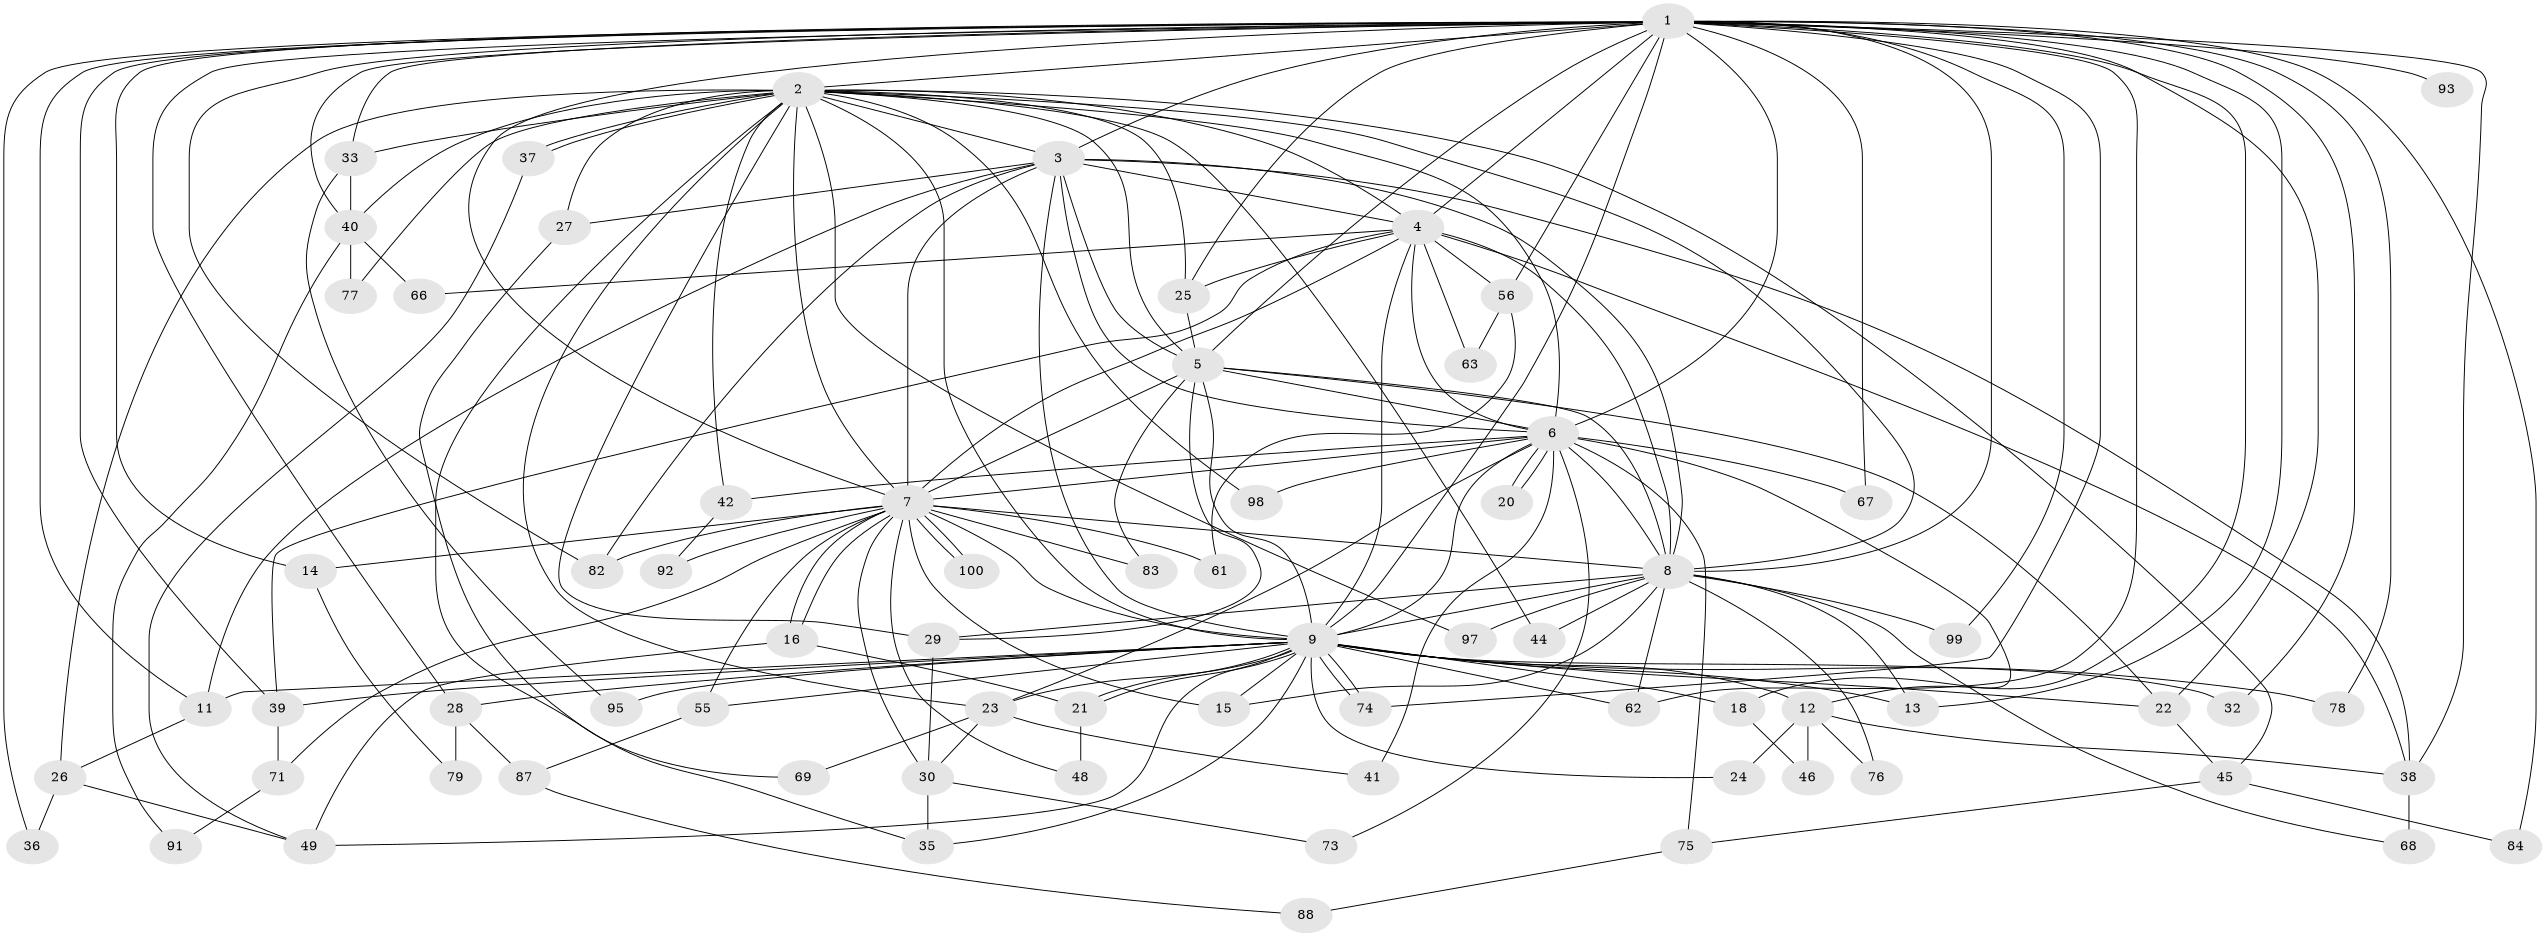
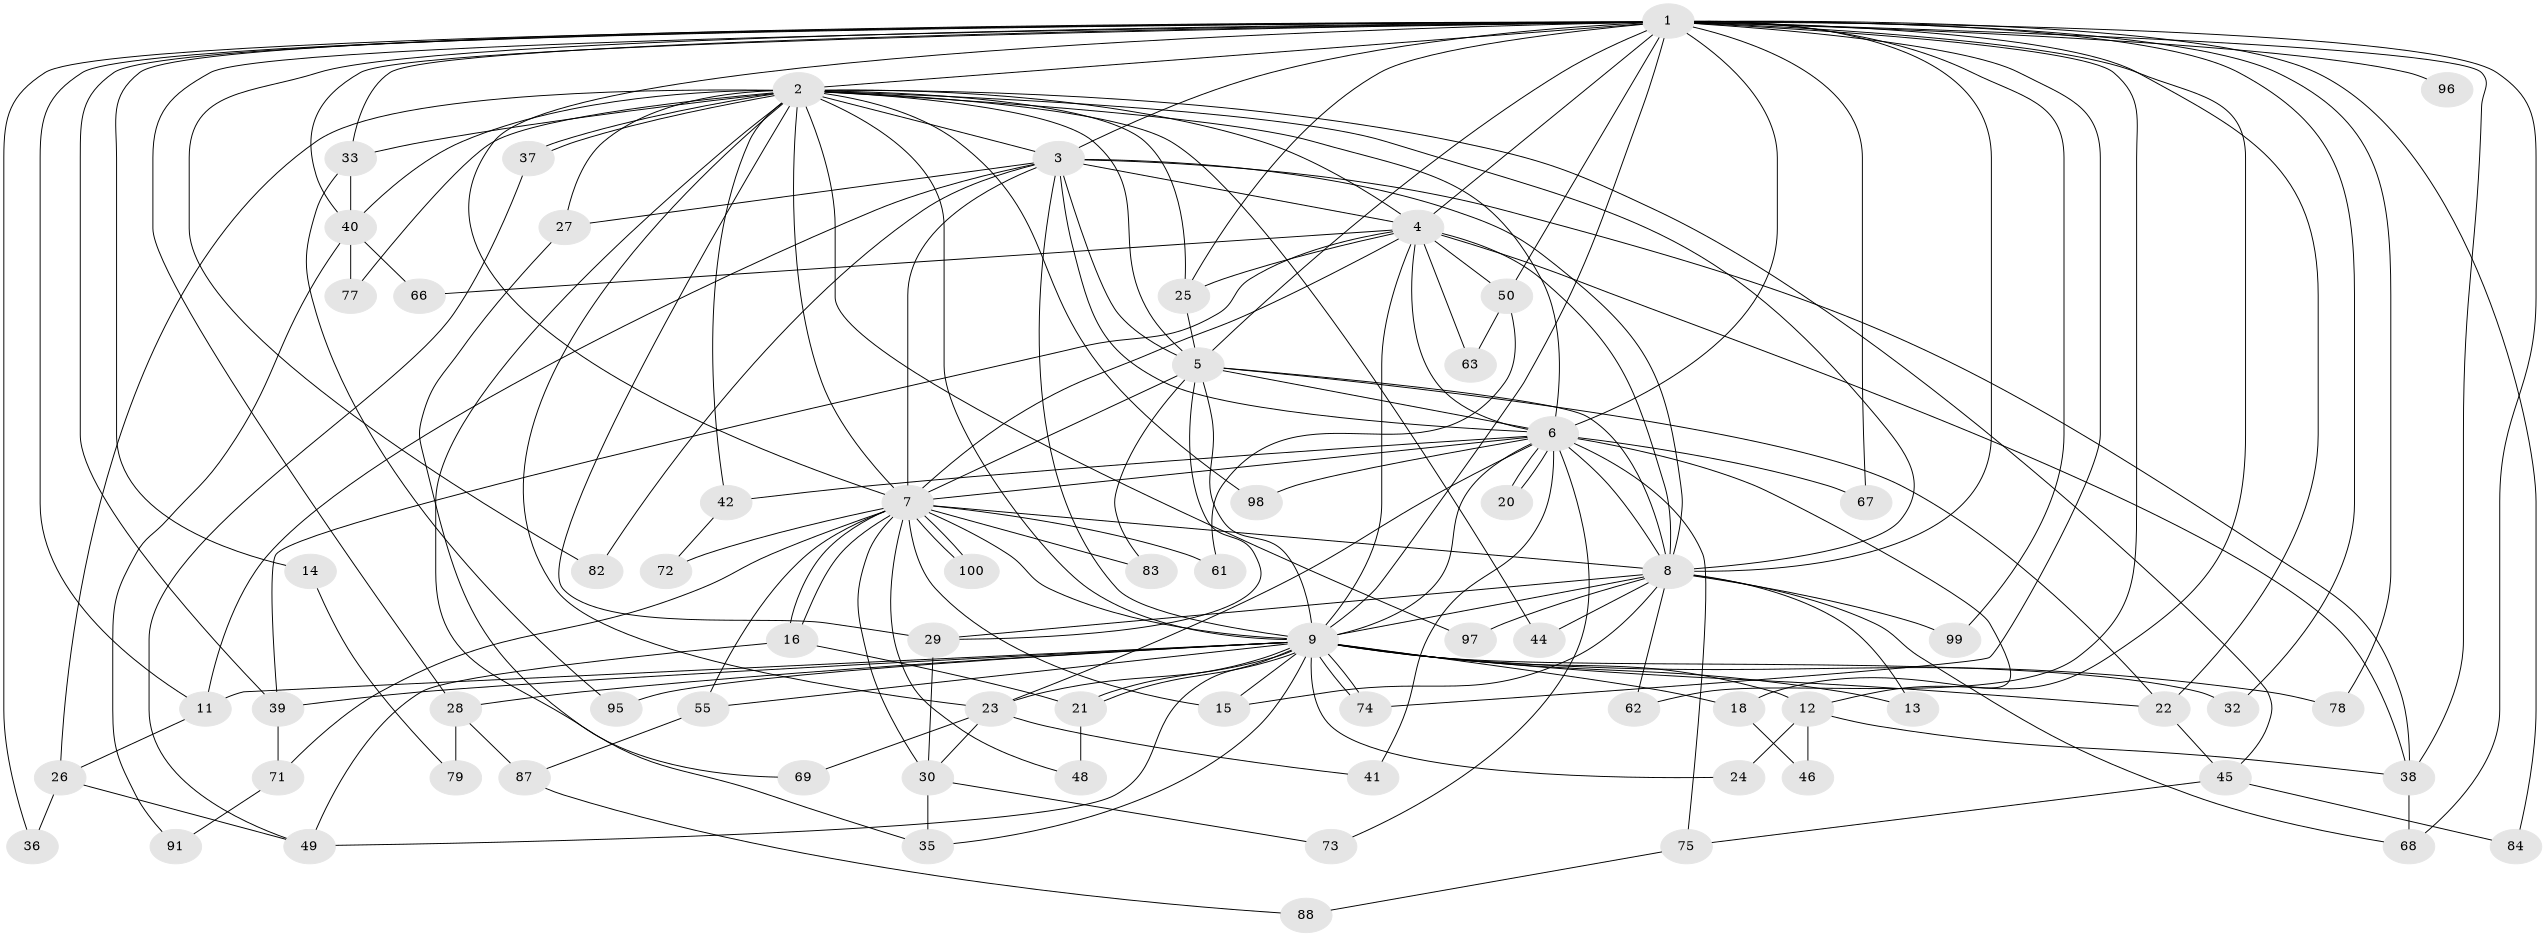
  graph {
    node [color=gray90 style=filled]
    1 [super="+10"]
    2 [super="+34"]
    3 [super="+53"]
    4 [super="+52"]
    5 [super="+54"]
    6 [super="+59"]
    7 [super="+60"]
    8 [super="+64"]
    9 [super="+80"]
    11 [super="+19"]
    12 [super="+81"]
    14
    22 [super="+51"]
    25 [super="+50"]
    28
    32
    33
    36
    38 [super="+94"]
    39
    40 [super="+43"]
-   56 [super="+72"]
+   56 [super="+72" label=50]
    62 [super="+85"]
    67
    68 [super="+96"]
    74 [super="+89"]
    78
    82 [super="+90"]
    84
-   93
+   93 [label=96]
    99
    23 [super="+31"]
    26 [super="+57"]
    27
    29 [super="+58"]
    35
    37 [super="+65"]
    42
    44
    45
    77
    97
    98
    63
    66
    83
    18
    20
    41
    73
    75
    15 [super="+17"]
    16
    30 [super="+47"]
    48
    55
    61
    71
-   92
+   92 [label=72]
    100
    13
-   76
    21 [super="+70"]
    24
    49 [super="+86"]
    95
    46
    79
    87
    91
    69
    88
    1 -- 2 [weight=2]
    1 -- 3 [weight=2]
    1 -- 4 [weight=2]
    1 -- 5 [weight=2]
    1 -- 6 [weight=2]
    1 -- 7 [weight=2]
    1 -- 8 [weight=2]
    1 -- 9 [weight=2]
    1 -- 11
    1 -- 12
    1 -- 14
    1 -- 22
    1 -- 25
    1 -- 28
    1 -- 32
    1 -- 33
    1 -- 36
    1 -- 38
    1 -- 39
    1 -- 40
    1 -- 56
    1 -- 62
    1 -- 67
-   1 -- 13
+   1 -- 68
    1 -- 74
    1 -- 78
    1 -- 82
    1 -- 84
    1 -- 93
    1 -- 99
    2 -- 3
    2 -- 4
    2 -- 5
    2 -- 6
    2 -- 7
    2 -- 8
    2 -- 9 [weight=2]
    2 -- 25
    2 -- 33
    2 -- 40
    2 -- 23
    2 -- 26 [weight=2]
    2 -- 27
    2 -- 29
    2 -- 35
    2 -- 37 [weight=2]
    2 -- 37
    2 -- 42
    2 -- 44
    2 -- 45
    2 -- 77
    2 -- 97
    2 -- 98
    3 -- 4
    3 -- 5 [weight=2]
    3 -- 6
    3 -- 7 [weight=2]
    3 -- 8
    3 -- 9
    3 -- 11
    3 -- 38
    3 -- 82
    3 -- 27
    4 -- 6
    4 -- 7
    4 -- 8
    4 -- 9
    4 -- 25
    4 -- 38
    4 -- 39
    4 -- 56 [weight=2]
    4 -- 63
    4 -- 66
    5 -- 6
    5 -- 7
    5 -- 8
    5 -- 9
    5 -- 22
    5 -- 29
    5 -- 83
    6 -- 7
    6 -- 8 [weight=2]
    6 -- 9
    6 -- 67
    6 -- 23
    6 -- 42
    6 -- 98
    6 -- 18
    6 -- 20
    6 -- 20
    6 -- 41
    6 -- 73
    6 -- 75
    7 -- 8
    7 -- 9 [weight=2]
-   7 -- 14
-   7 -- 82
    7 -- 83
    7 -- 15
    7 -- 16
    7 -- 16
    7 -- 30
    7 -- 48
    7 -- 55
    7 -- 61
    7 -- 71
    7 -- 92
    7 -- 100
    7 -- 100
    8 -- 9
    8 -- 62
    8 -- 68
    8 -- 99
    8 -- 29
    8 -- 44
    8 -- 97
    8 -- 15
    8 -- 13
-   8 -- 76
    9 -- 11
    9 -- 12
    9 -- 22
    9 -- 28
    9 -- 32
    9 -- 39
-   9 -- 62
    9 -- 74
    9 -- 74
    9 -- 78
    9 -- 23
    9 -- 35
    9 -- 18
    9 -- 15
    9 -- 55
    9 -- 13
    9 -- 21
    9 -- 21
    9 -- 24
    9 -- 49
    9 -- 95
    11 -- 26
    12 -- 38
-   12 -- 76
    12 -- 24
    12 -- 46
    14 -- 79
    22 -- 45
    25 -- 5
    28 -- 79
    28 -- 87
    33 -- 40
    33 -- 95
    38 -- 68
    39 -- 71
    40 -- 77
    40 -- 66
    40 -- 91
    56 -- 63
    56 -- 61
    23 -- 41
    23 -- 30
    23 -- 69
    26 -- 36
    26 -- 49
    27 -- 69
    29 -- 30
    37 -- 49
    42 -- 92
    45 -- 84
    45 -- 75
    18 -- 46
    75 -- 88
    16 -- 21
    16 -- 49
    30 -- 35
    30 -- 73
    55 -- 87
    71 -- 91
    21 -- 48
    87 -- 88
  }
